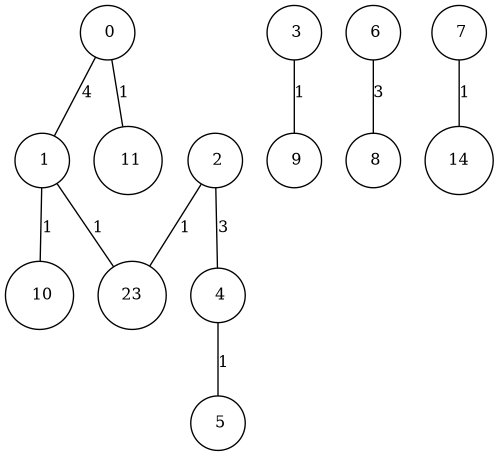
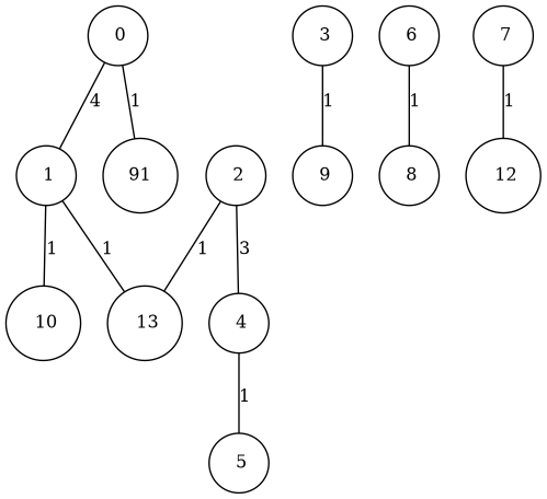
  graph {
    fixedsize="true;"
    node [color=black fontsize=12 hight=.12 shape=circle]
    edge [fontsize=12]
    n1 [label=" 0" width=.12]
    n2 [label=" 1" width=.12]
-   n3 [label=" 11" width=.12]
+   n3 [label=91 width=.12]
    n4 [label=" 10" width=.12]
-   n5 [label=23 width=.12]
+   n5 [label=" 13" width=.12]
    n6 [label=" 2" width=.12]
    n7 [label=" 4" width=.12]
    n8 [label=" 3" width=.12]
    n9 [label=" 9" width=.12]
    n10 [label=" 5" width=.12]
    n11 [label=" 6" width=.12]
    n12 [label=" 8" width=.12]
    n13 [label=" 7" width=.12]
-   n14 [label=14 width=.12]
+   n14 [label=" 12" width=.12]
    n1 -- n2 [label=4]
    n1 -- n3 [label=1]
    n2 -- n4 [label=1]
    n2 -- n5 [label=1]
    n6 -- n5 [label=1]
    n6 -- n7 [label=3]
    n7 -- n10 [label=1]
    n8 -- n9 [label=1]
-   n11 -- n12 [label=3]
+   n11 -- n12 [label=1]
    n13 -- n14 [label=1]
  }
